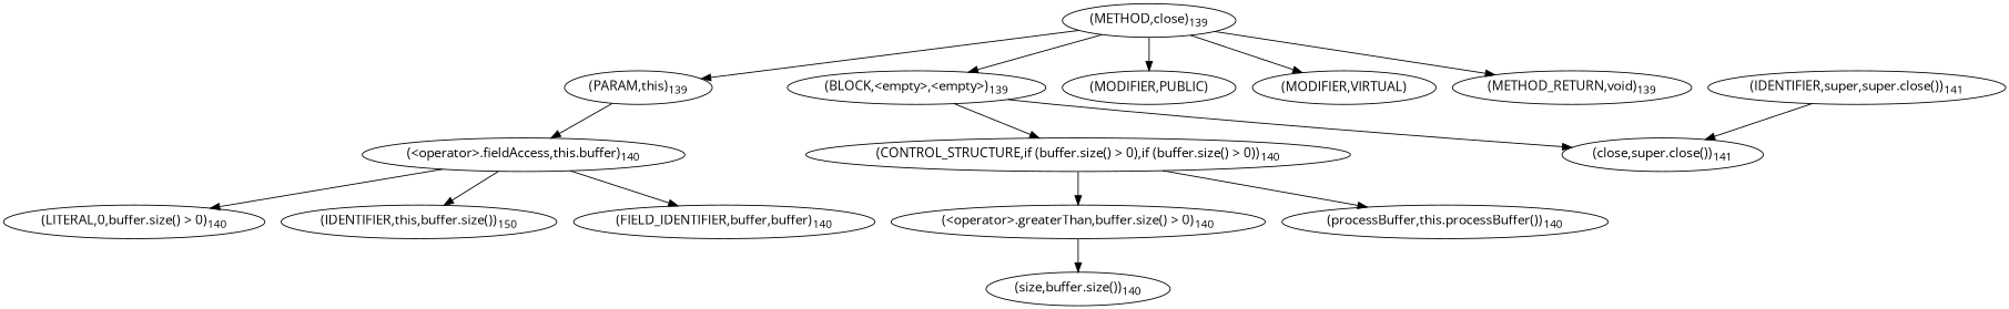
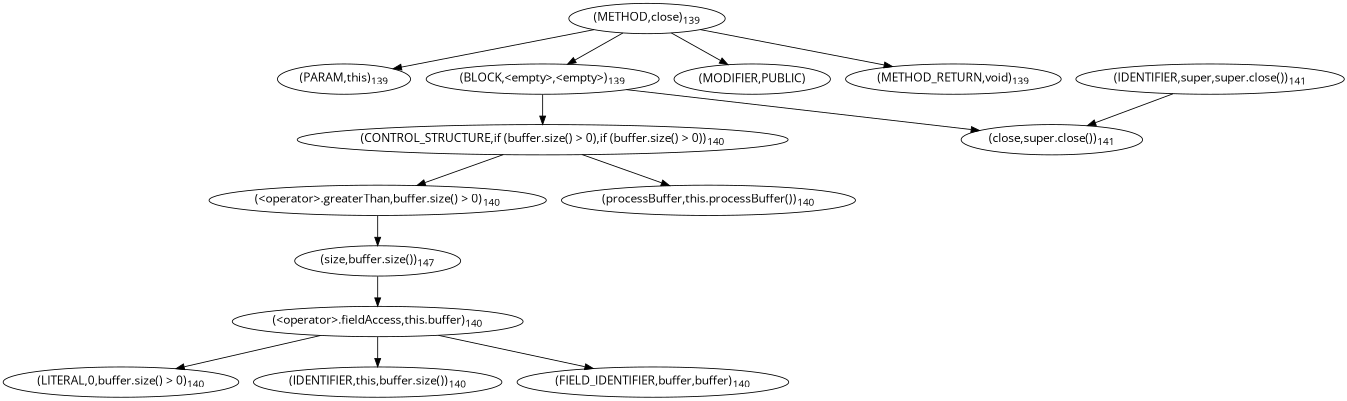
  digraph {
    fontname="Open Sans"
    node [fontname="Open Sans"]
    edge [fontname="Open Sans"]
    n1 [label=<(METHOD,close)<SUB>139</SUB>>]
    n2 [label=<(PARAM,this)<SUB>139</SUB>>]
    n3 [label=<(BLOCK,&lt;empty&gt;,&lt;empty&gt;)<SUB>139</SUB>>]
    n4 [label=<(MODIFIER,PUBLIC)>]
-   n5 [label=<(MODIFIER,VIRTUAL)>]
    n6 [label=<(METHOD_RETURN,void)<SUB>139</SUB>>]
    n7 [label=<(CONTROL_STRUCTURE,if (buffer.size() &gt; 0),if (buffer.size() &gt; 0))<SUB>140</SUB>>]
    n8 [label=<(close,super.close())<SUB>141</SUB>>]
    n9 [label=<(&lt;operator&gt;.greaterThan,buffer.size() &gt; 0)<SUB>140</SUB>>]
    n10 [label=<(processBuffer,this.processBuffer())<SUB>140</SUB>>]
-   n11 [label=<(size,buffer.size())<SUB>140</SUB>>]
+   n11 [label=<(size,buffer.size())<SUB>147</SUB>>]
    n12 [label=<(&lt;operator&gt;.fieldAccess,this.buffer)<SUB>140</SUB>>]
    n13 [label=<(LITERAL,0,buffer.size() &gt; 0)<SUB>140</SUB>>]
-   n14 [label=<(IDENTIFIER,this,buffer.size())<SUB>150</SUB>>]
+   n14 [label=<(IDENTIFIER,this,buffer.size())<SUB>140</SUB>>]
    n15 [label=<(FIELD_IDENTIFIER,buffer,buffer)<SUB>140</SUB>>]
    n16 [label=<(IDENTIFIER,super,super.close())<SUB>141</SUB>>]
    n1 -> n2
    n1 -> n3
    n1 -> n4
-   n1 -> n5
    n1 -> n6
    n3 -> n7
    n3 -> n8
    n7 -> n9
    n7 -> n10
    n9 -> n11
-   n2 -> n12
+   n11 -> n12
    n12 -> n13
    n12 -> n14
    n12 -> n15
    n16 -> n8
  }
